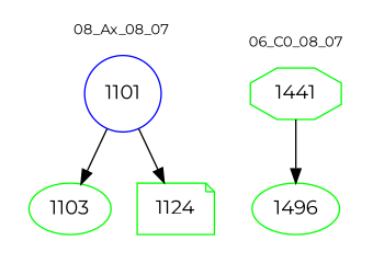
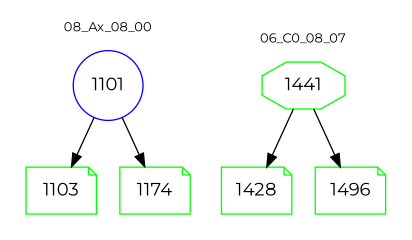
  digraph {
    fontname=Montserrat
    node [color=green fontname=Montserrat shape=ellipse]
    edge [color=black fontname=Montserrat]
    n1 [color=blue label=1101 shape=circle]
-   n2 [label=1103]
-   n3 [label=1124 shape=note]
+   n2 [label=1103 shape=note]
+   n3 [label=1174 shape=note]
    n4 [label=1441 shape=octagon]
-   n6 [label=1496]
+   n5 [label=1428 shape=note]
+   n6 [label=1496 shape=note]
    subgraph cluster_1 {
      color=white
      fontsize=10
-     label="08_Ax_08_07"
+     label="08_Ax_08_00"
      n1
      n2
      n3
    }
    subgraph cluster_2 {
      color=white
      fontsize=10
      label="06_C0_08_07"
      n4
+     n5
      n6
    }
    n1 -> n2
    n1 -> n3
+   n4 -> n5
    n4 -> n6
  }
